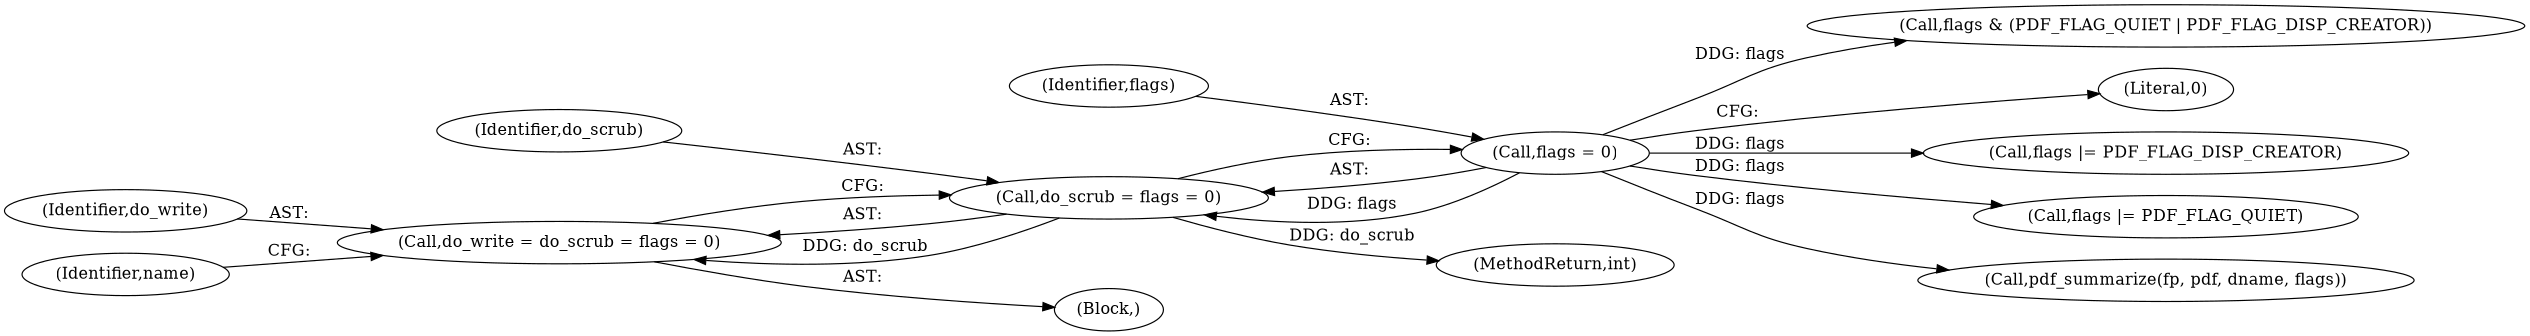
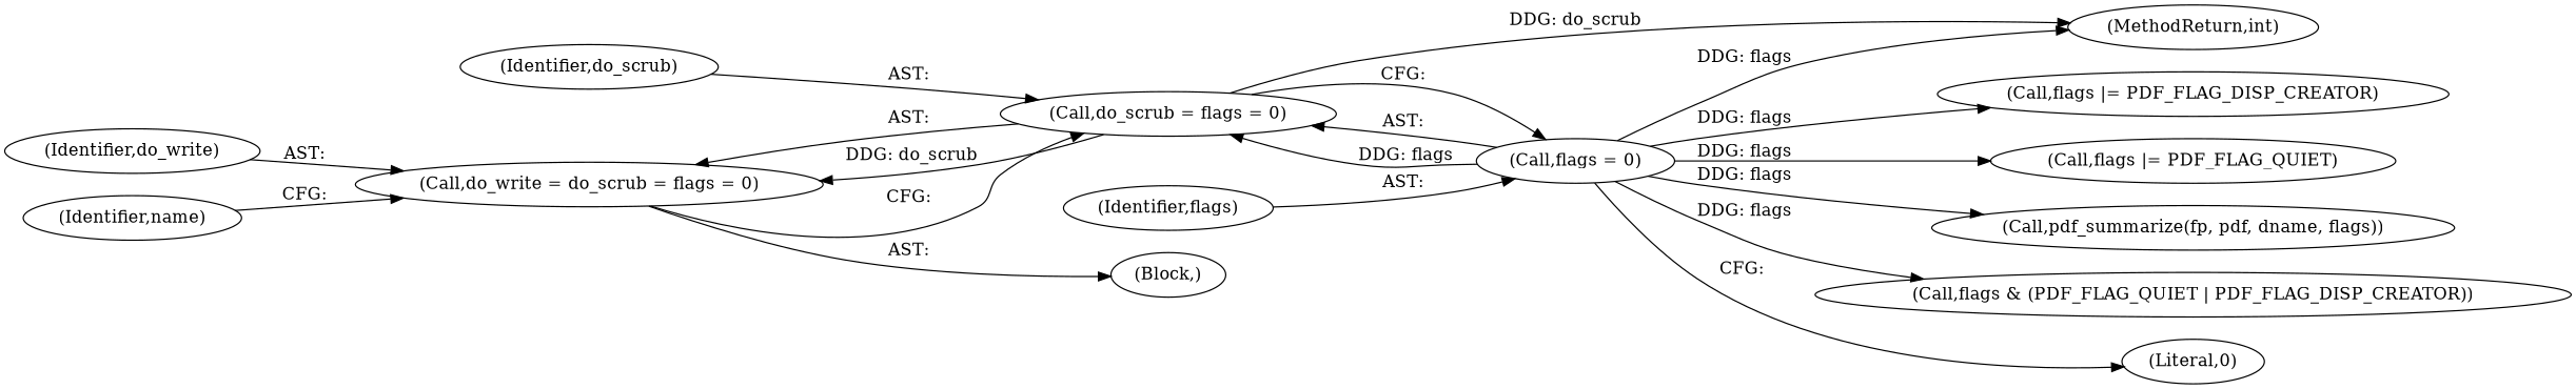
  digraph {
    rankdir=LR
    n1 [label="(Call,do_write = do_scrub = flags = 0)"]
    n2 [label="(Call,do_scrub = flags = 0)"]
    n3 [label="(Block,)"]
    n4 [label="(MethodReturn,int)"]
    n5 [label="(Call,flags = 0)"]
    n6 [label="(Call,flags & (PDF_FLAG_QUIET | PDF_FLAG_DISP_CREATOR))"]
    n7 [label="(Literal,0)"]
    n8 [label="(Call,flags |= PDF_FLAG_DISP_CREATOR)"]
    n9 [label="(Call,flags |= PDF_FLAG_QUIET)"]
    n10 [label="(Call,pdf_summarize(fp, pdf, dname, flags))"]
    n11 [label="(Identifier,do_write)"]
    n12 [label="(Identifier,do_scrub)"]
    n13 [label="(Identifier,name)"]
    n14 [label="(Identifier,flags)"]
    n1 -> n2 [label="CFG: "]
    n1 -> n3 [label="AST: "]
    n2 -> n1 [label="AST: "]
    n2 -> n1 [label="DDG: do_scrub"]
    n2 -> n4 [label="DDG: do_scrub"]
    n2 -> n5 [label="CFG: "]
    n5 -> n2 [label="AST: "]
    n5 -> n2 [label="DDG: flags"]
+   n5 -> n4 [label="DDG: flags"]
    n5 -> n6 [label="DDG: flags"]
    n5 -> n7 [label="CFG: "]
    n5 -> n8 [label="DDG: flags"]
    n5 -> n9 [label="DDG: flags"]
    n5 -> n10 [label="DDG: flags"]
    n11 -> n1 [label="AST: "]
    n12 -> n2 [label="AST: "]
    n13 -> n1 [label="CFG: "]
    n14 -> n5 [label="AST: "]
  }
